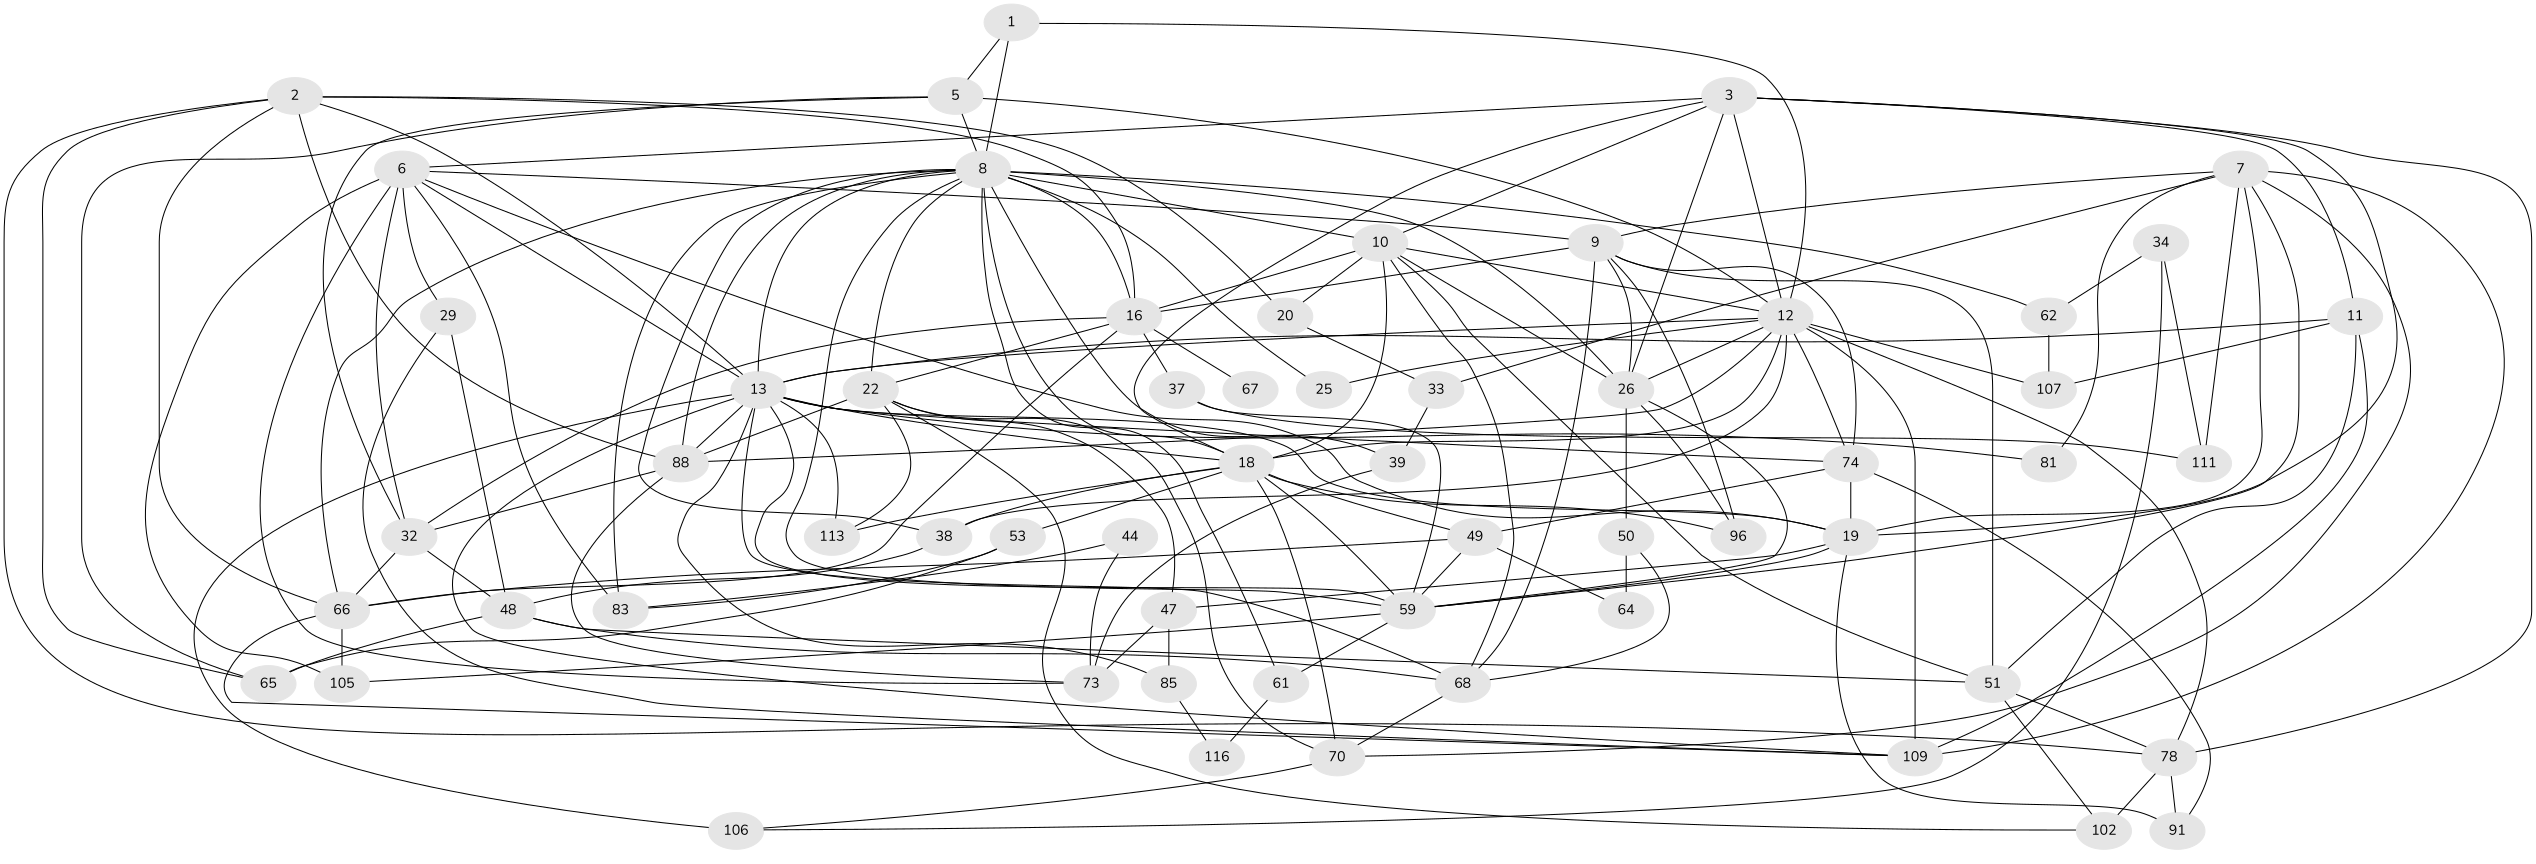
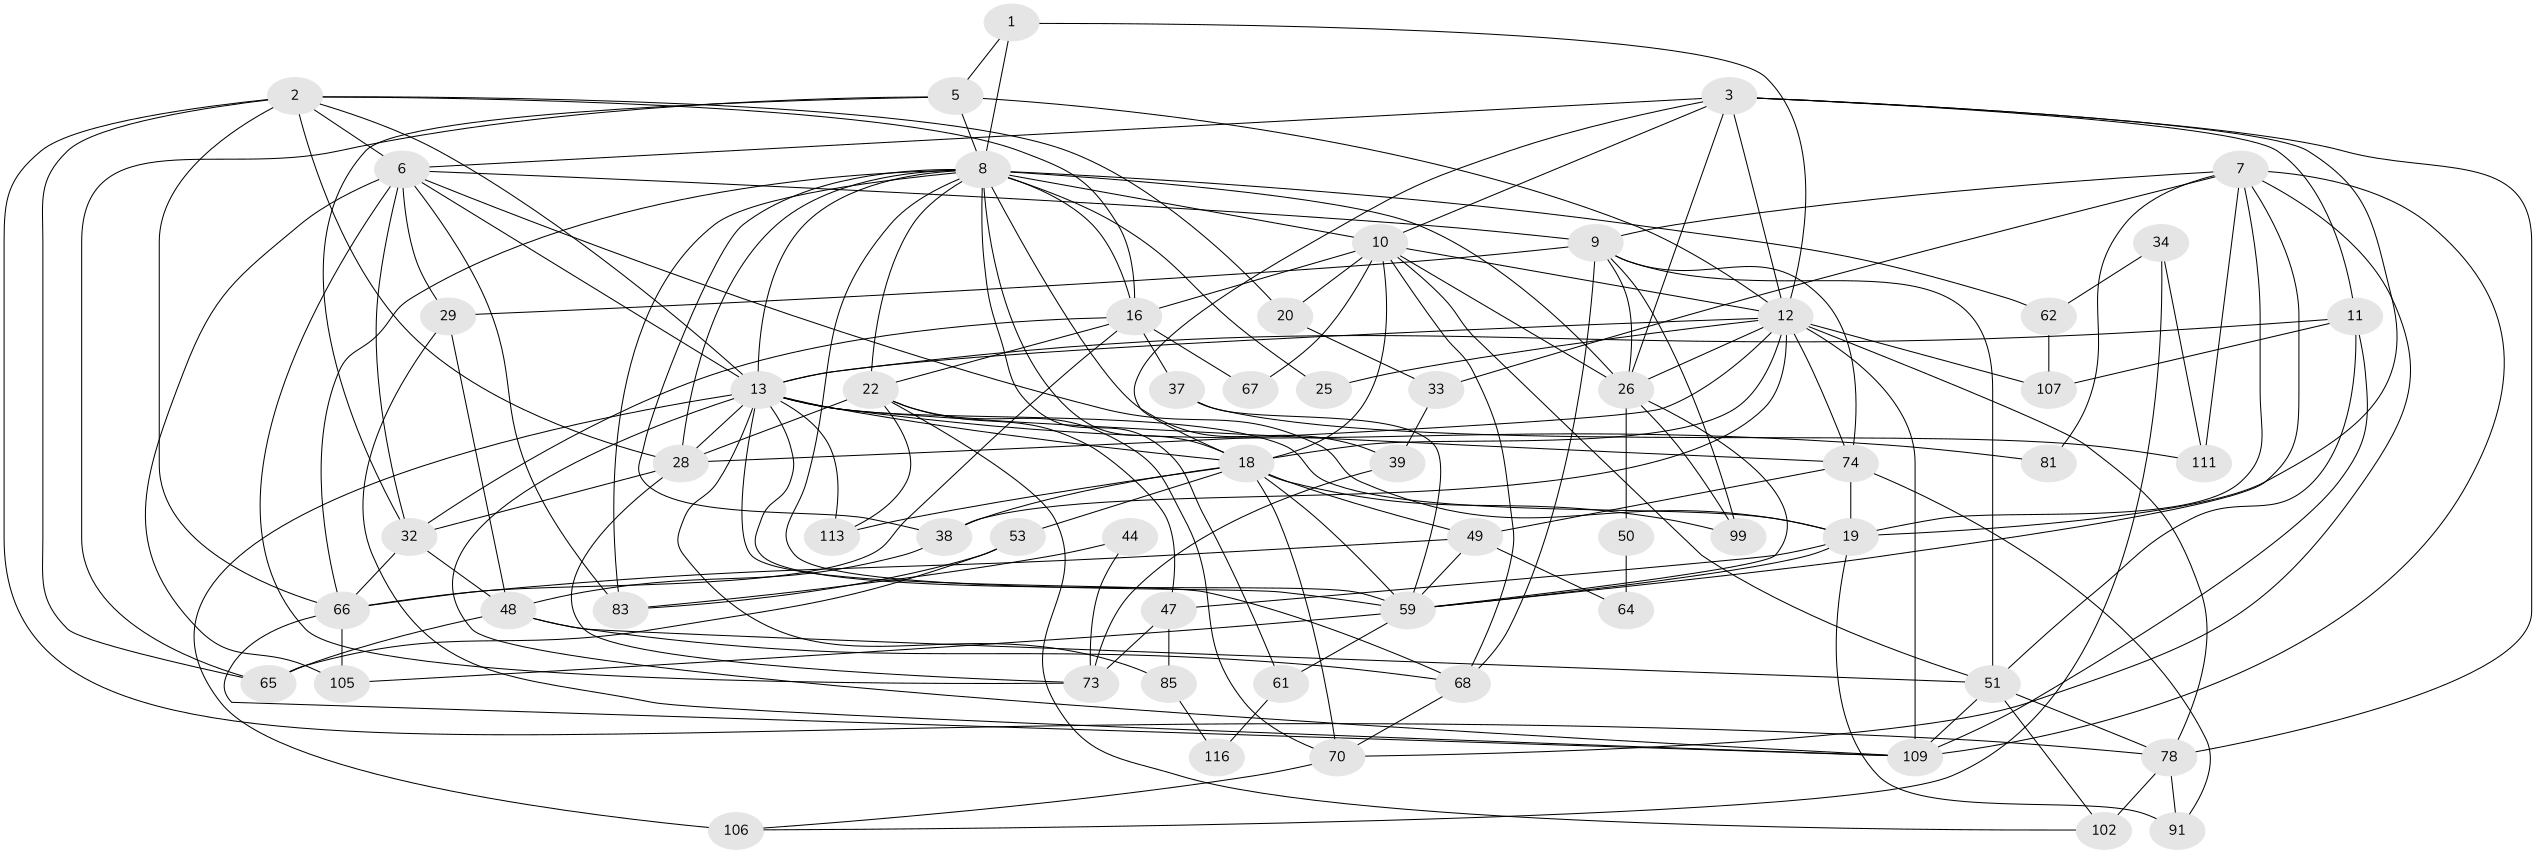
  graph {
    fontname=Nunito
    node [color=gray90 fontname=Nunito style=filled]
    edge [fontname=Nunito]
    1
    5
    8 [super="+15+27"]
    12 [super="+88+115+17"]
    65
    32 [super="+93"]
    13 [super="+45+21+84"]
    16 [super="+30"]
-   28 [super="+31" label=88]
+   28 [super="+31"]
    66 [super="+89"]
    10 [super="+94+36"]
    18 [super="+40+76+103"]
    26 [super="+118+42"]
    83
    59 [super="+97+69"]
    22 [super="+25+82"]
    n17 [label=25]
    38 [super="+41"]
    39
    61
    62
    78 [super="+98"]
    109
    n24 [label=74 super="+46"]
    107
    2 [super="+87"]
    6 [super="+80+63+23"]
    20
    19 [super="+71"]
    9 [super="+52+54"]
    29
    73
    105
    81
    68 [super="+86"]
    85
    106
    113
    67
    37
    33
    91
    102
    3 [super="+43+95+101"]
    11 [super="+24"]
    51 [super="+119"]
    70 [super="+112"]
-   99 [label=96]
+   99
    49 [super="+100"]
    53
    47
    50
    44
    48 [super="+110"]
    7 [super="+58+56"]
    111
    116
    64
    34 [super="+74"]
    1 -- 5
    1 -- 8
    1 -- 12
    5 -- 8
    5 -- 12
    5 -- 65
    5 -- 32
    8 -- 13
    8 -- 16
    8 -- 28
    8 -- 66
    8 -- 10 [weight=2]
    8 -- 18
    8 -- 26 [weight=2]
    8 -- 83
    8 -- 59
    8 -- 22
    8 -- n17
    8 -- 38 [weight=2]
    8 -- 39
    8 -- 61
    8 -- 62
    12 -- 13
    12 -- 28
    12 -- 18
    12 -- 26
    12 -- n17
    12 -- 38
    12 -- 78
    12 -- 109
    12 -- n24
    12 -- 107
    32 -- 66
    32 -- 48
    13 -- 28
    13 -- 18 [weight=2]
    13 -- 59
    13 -- 109
    13 -- n24
    13 -- 19
    13 -- 81 [weight=2]
    13 -- 68
    13 -- 85
    13 -- 106 [weight=2]
    13 -- 113
    16 -- 32
    16 -- 66
    16 -- 22
    16 -- 67
    16 -- 37
    28 -- 32
    28 -- 73
    66 -- 109
    66 -- 105
    10 -- 12
    10 -- 16 [weight=2]
    10 -- 18 [weight=3]
    10 -- 26
    10 -- 20
    10 -- 68
+   10 -- 67
    10 -- 51
    18 -- 59
    18 -- 38
    18 -- 113
    18 -- 70
    18 -- 99
    18 -- 49
    18 -- 53
    26 -- 59
    26 -- 99
    26 -- 50
    59 -- 61
    59 -- 105
    22 -- 28
    22 -- 113
    22 -- 102
    22 -- 70
    22 -- 47
    38 -- 48
    39 -- 73
    61 -- 116
    62 -- 107
    78 -- 91
    78 -- 102
    n24 -- 19
    n24 -- 91
    n24 -- 49
    2 -- 65
    2 -- 13
    2 -- 16
    2 -- 28
    2 -- 66
    2 -- 78
+   2 -- 6
    2 -- 20
    6 -- 32
    6 -- 13
    6 -- 83
    6 -- 19
    6 -- 9
    6 -- 29
    6 -- 73
    6 -- 105
    20 -- 33
    19 -- 59
    19 -- 91
    19 -- 47
-   9 -- 16
+   9 -- 29
    9 -- 26
    9 -- n24
    9 -- 68
    9 -- 51
    9 -- 99
    29 -- 109
    29 -- 48
    68 -- 70
    85 -- 116
    37 -- 59
    37 -- 111
    33 -- 39
    3 -- 12
    3 -- 10
    3 -- 18
    3 -- 26 [weight=2]
    3 -- 78
    3 -- 6
    3 -- 19
    3 -- 11
    11 -- 13
    11 -- 109
    11 -- 107
    11 -- 51
    51 -- 78
+   51 -- 109
    51 -- 102
    70 -- 106
    49 -- 66
    49 -- 59
    49 -- 64
    53 -- 65
    53 -- 83
    47 -- 73
    47 -- 85
-   50 -- 68
    50 -- 64
    44 -- 83
    44 -- 73
    48 -- 65
    48 -- 68
    48 -- 51
    7 -- 59
    7 -- 109
    7 -- 19
    7 -- 9
    7 -- 81
    7 -- 33
    7 -- 70
    7 -- 111
    34 -- 62
    34 -- 106
    34 -- 111
  }
